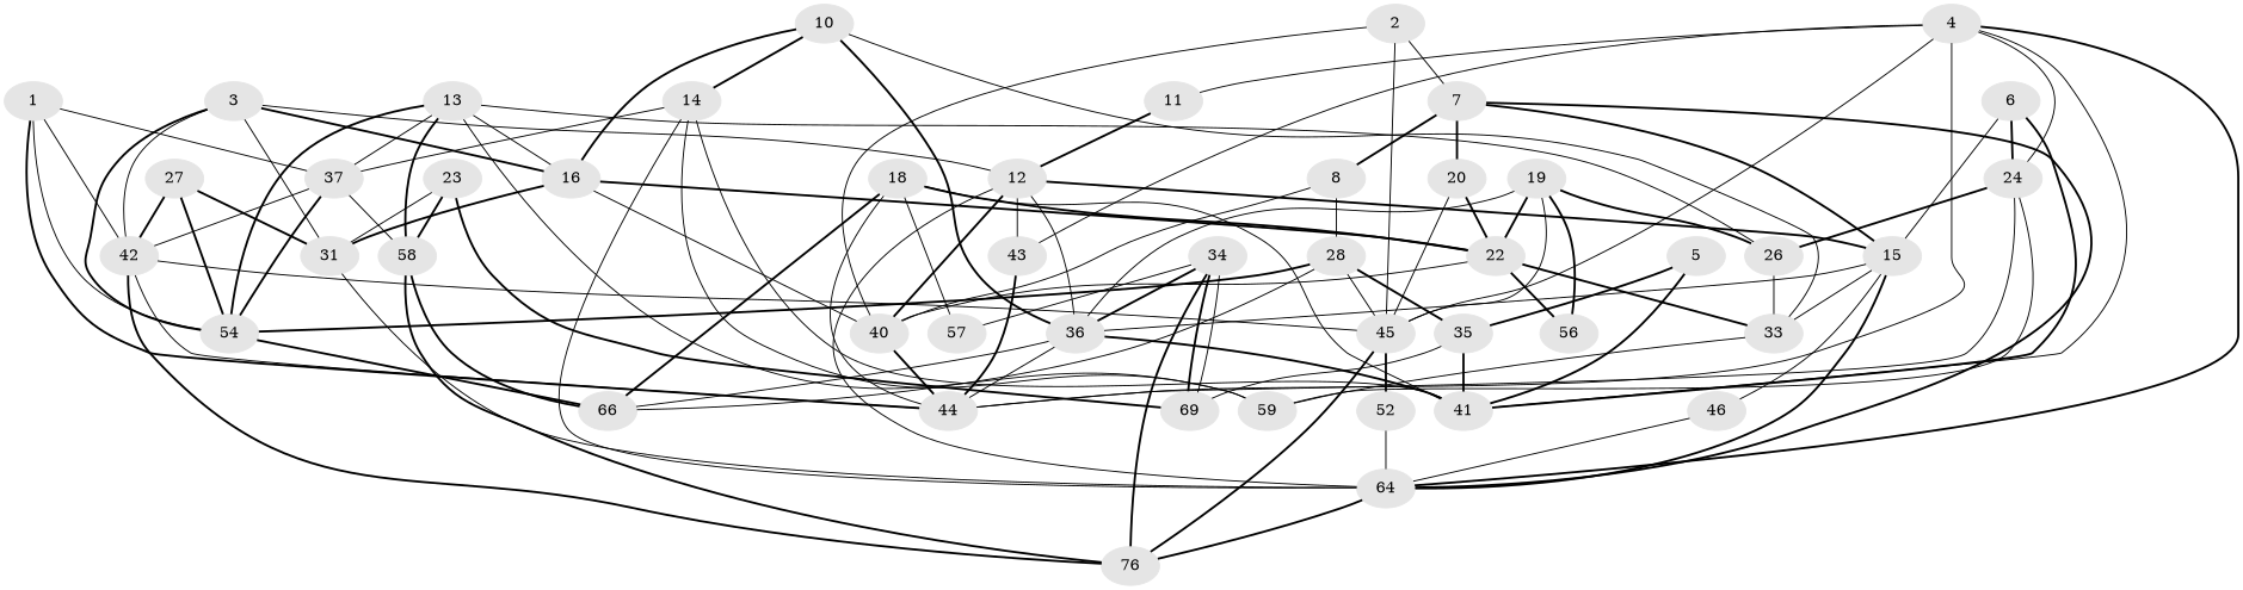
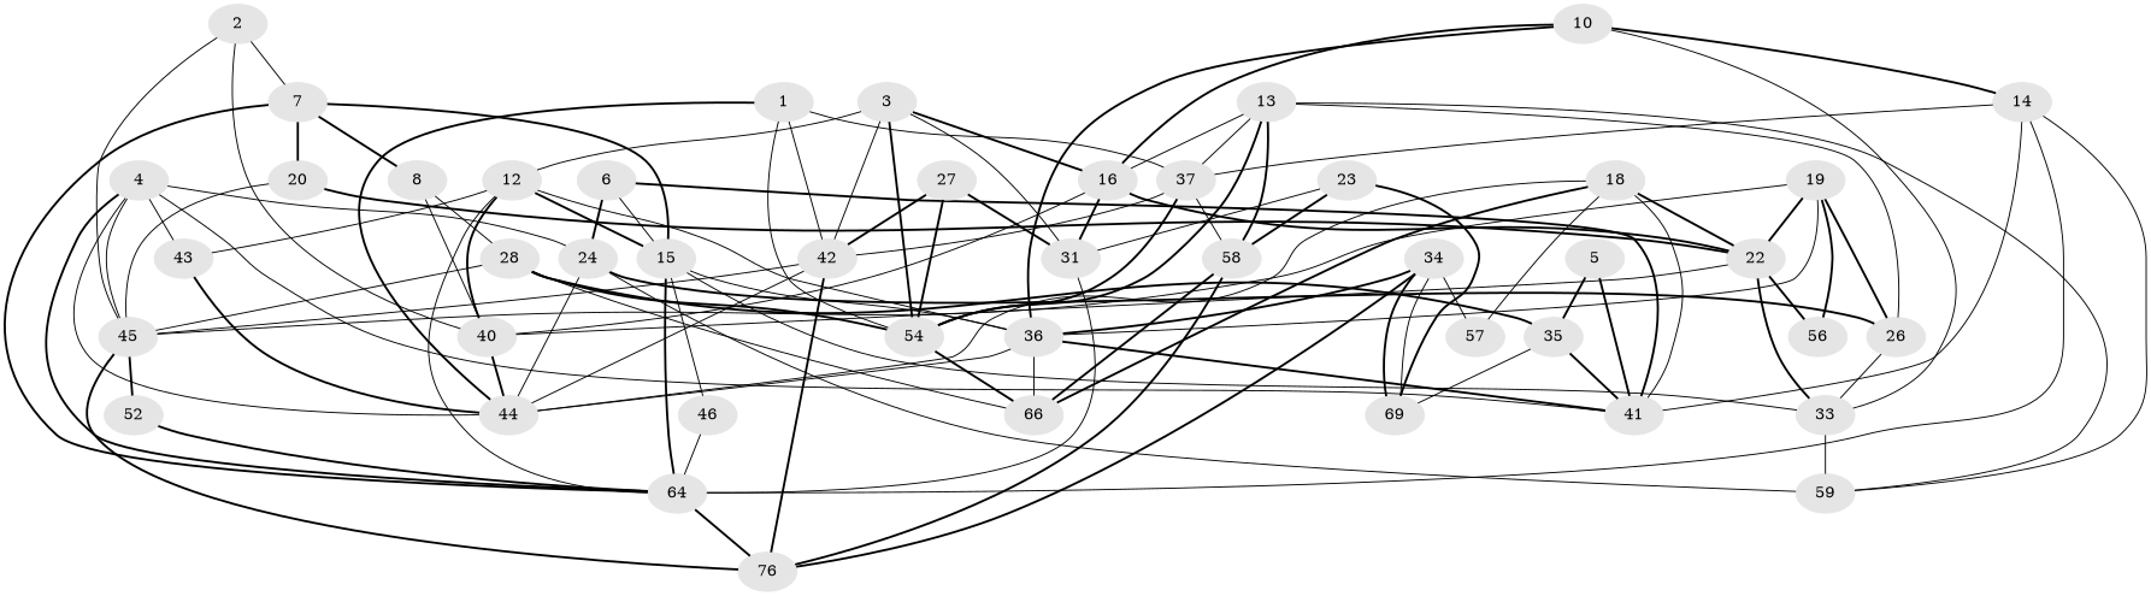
  graph {
    node [color=gray90 style=filled]
    edge [style=solid]
    1 [super="+67"]
    37
    42 [super="+60"]
    44 [super="+61"]
    54 [super="+62"]
    n6 [label=58 super="+70"]
    45 [super="+51"]
    76
    66
    7 [super="+63"]
    64 [super="+71"]
    15 [super="+17"]
    8 [super="+9"]
    20
    2
    40 [super="+53"]
    52
    3 [super="+30"]
    12 [super="+58"]
    16 [super="+55"]
    31 [super="+65"]
    43
    36 [super="+74"]
    22 [super="+32"]
    4 [super="+73"]
-   11
    24 [super="+25"]
    41 [super="+68"]
    26
    59
    35 [super="+38"]
    69
    5
    33 [super="+47"]
    46
    6
    28
    10 [super="+39"]
    14 [super="+21"]
    13 [super="+29"]
    56
    18 [super="+72"]
    57
    19 [super="+75"]
    23 [super="+49"]
    27
    34 [super="+50"]
    1 -- 37
    1 -- 42
    1 -- 44 [style=bold]
    1 -- 54
    37 -- 42
    37 -- 54 [style=bold]
    37 -- n6
    42 -- 44
    42 -- 45
    42 -- 76 [style=bold]
    54 -- 66 [style=bold]
    n6 -- 76 [style=bold]
    n6 -- 66 [style=bold]
    45 -- 76 [style=bold]
    45 -- 52 [style=bold]
    7 -- 64 [style=bold]
    7 -- 15 [style=bold]
    7 -- 8 [style=bold]
    7 -- 20 [style=bold]
    64 -- 76 [style=bold]
    15 -- 64 [style=bold]
    15 -- 36
    15 -- 33
    15 -- 46
    8 -- 40
    8 -- 28
    20 -- 45
    20 -- 22 [style=bold]
    2 -- 45
    2 -- 7
    2 -- 40
    40 -- 44 [style=bold]
-   52 -- 64
+   52 -- 64 [style=bold]
    3 -- 42
    3 -- 54 [style=bold]
    3 -- 12
    3 -- 16 [style=bold]
    3 -- 31
    12 -- 64
    12 -- 15 [style=bold]
    12 -- 40 [style=bold]
    12 -- 43
    12 -- 36
    16 -- 40
    16 -- 31 [style=bold]
    16 -- 22 [style=bold]
    31 -- 64 [weight=2]
    43 -- 44 [style=bold]
    36 -- 44
    36 -- 66
    36 -- 41 [style=bold]
    22 -- 40
    22 -- 33 [style=bold]
    22 -- 56 [style=bold]
    4 -- 44
    4 -- 45
    4 -- 64 [style=bold]
    4 -- 43
-   4 -- 11
    4 -- 24
    4 -- 41
-   11 -- 12 [style=bold]
    24 -- 44
    24 -- 26 [style=bold]
    24 -- 59 [weight=2]
    26 -- 33
    35 -- 41 [style=bold weight=2]
    35 -- 69
    5 -- 41 [style=bold]
    5 -- 35 [style=bold]
    33 -- 59
    46 -- 64
    6 -- 15
    6 -- 24 [style=bold]
    6 -- 41 [style=bold]
    28 -- 54 [style=bold]
    28 -- 45
    28 -- 66
    28 -- 35 [style=bold]
    10 -- 16 [style=bold]
    10 -- 36 [style=bold]
    10 -- 33
    10 -- 14 [style=bold]
    14 -- 37
    14 -- 64
    14 -- 41 [weight=2]
    14 -- 59
    13 -- 37
    13 -- 54 [style=bold]
    13 -- n6 [style=bold]
    13 -- 16
    13 -- 26
    13 -- 59
    18 -- 44
    18 -- 66 [style=bold]
    18 -- 22 [style=bold]
    18 -- 41 [weight=2]
    18 -- 57
    19 -- 45
    19 -- 36
    19 -- 22 [style=bold]
    19 -- 26 [style=bold]
    19 -- 56 [style=bold]
    23 -- n6 [style=bold]
    23 -- 31
    23 -- 69 [style=bold]
    27 -- 42 [style=bold]
    27 -- 54 [style=bold]
    27 -- 31 [style=bold]
    34 -- 76 [style=bold]
    34 -- 36 [style=bold]
    34 -- 69 [style=bold]
    34 -- 69
    34 -- 57
  }
